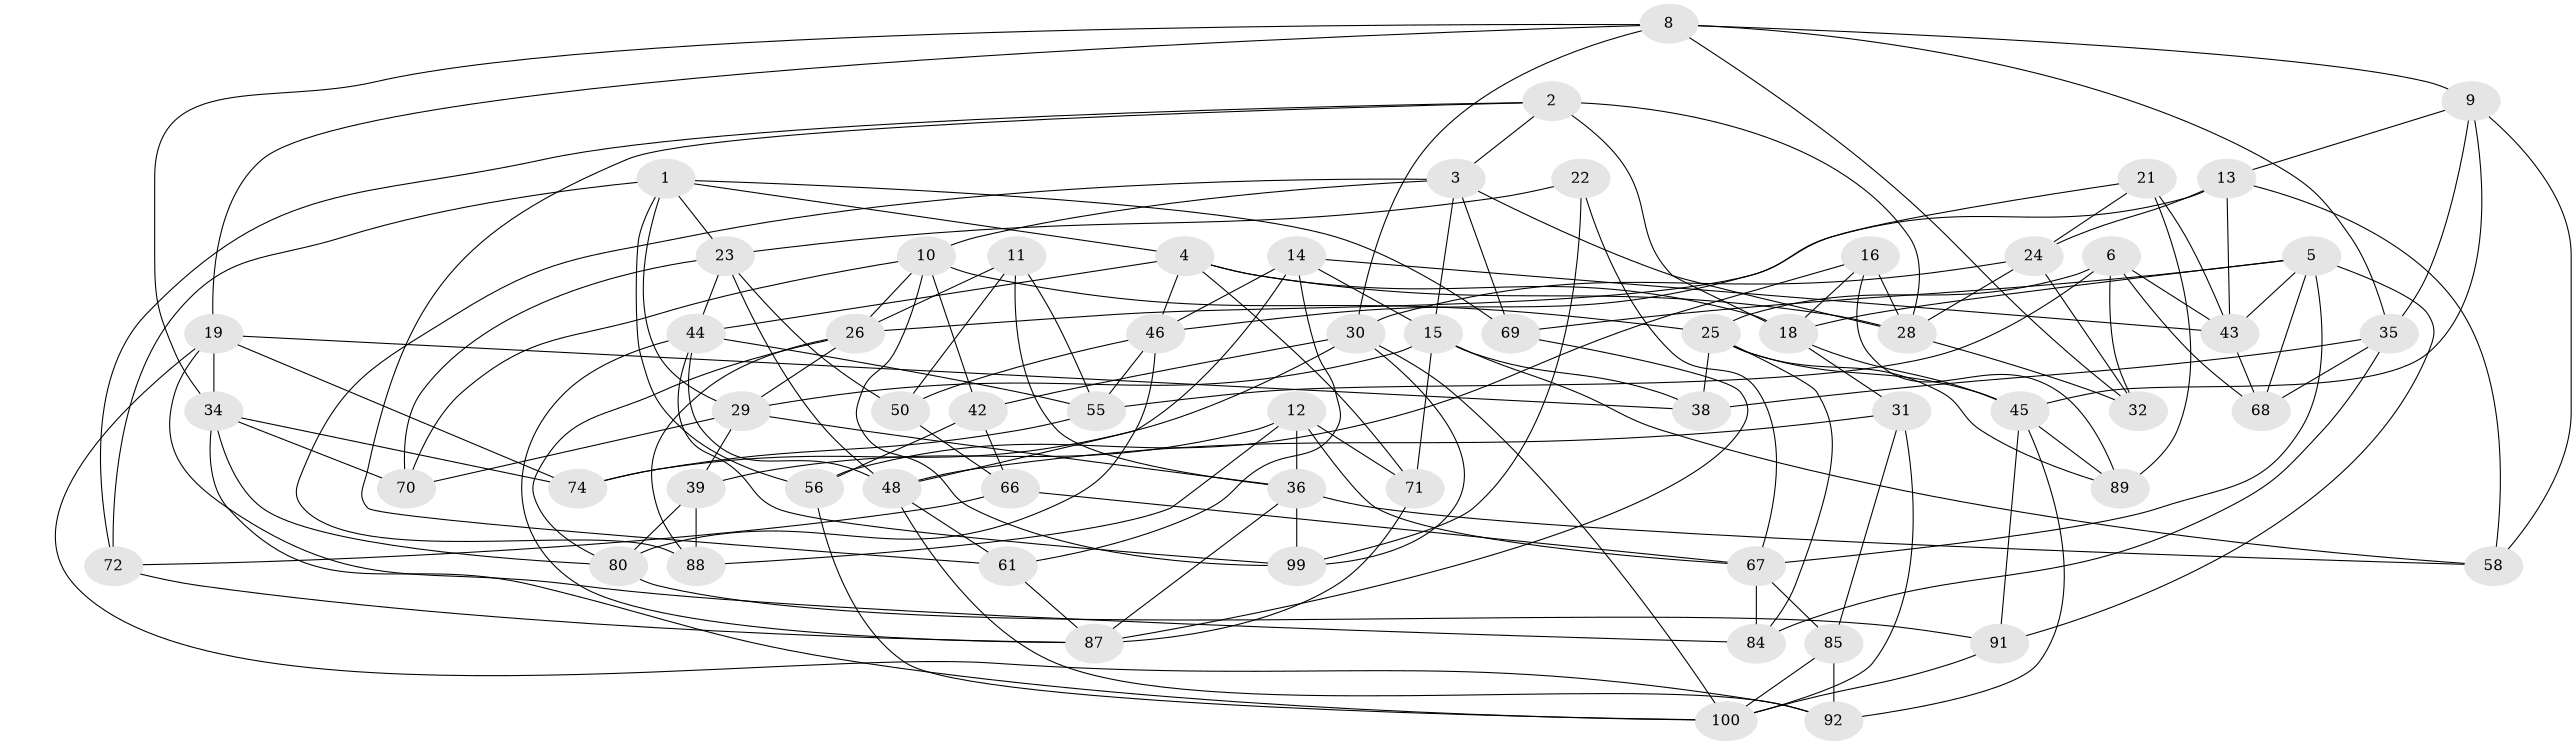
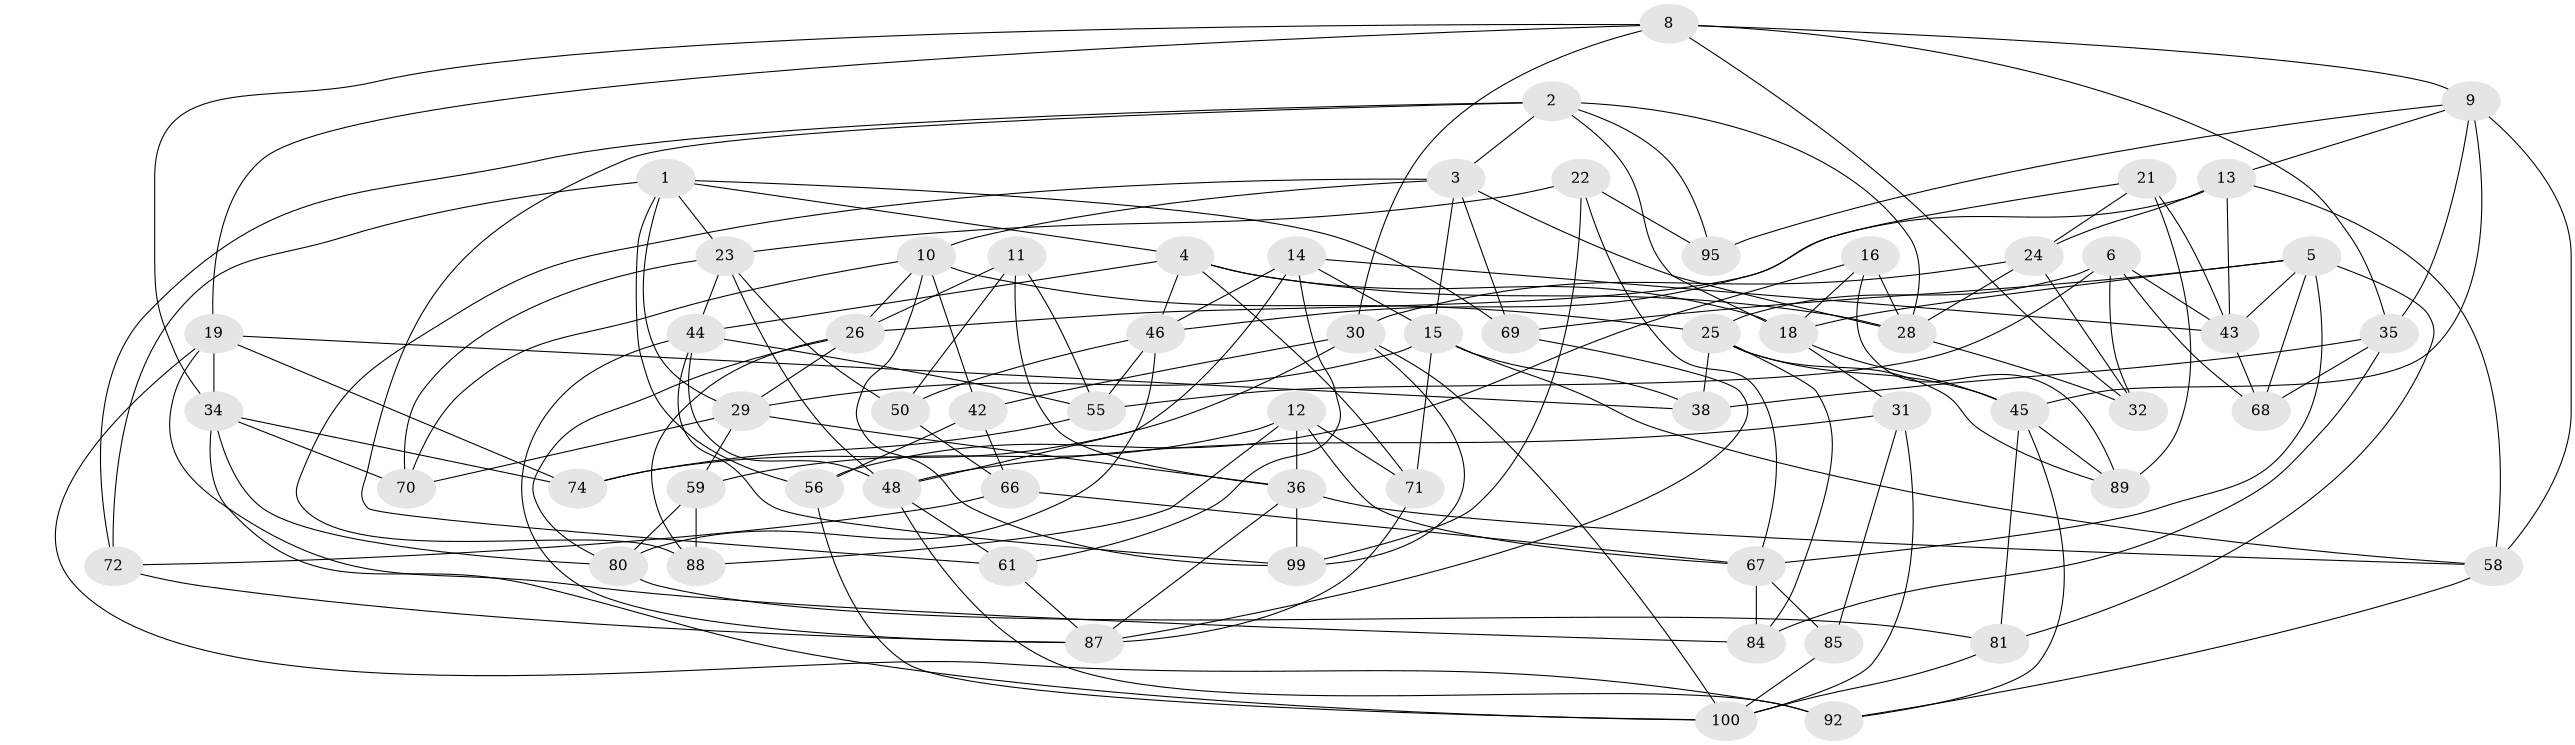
  graph {
    node [color=gray90 style=filled]
    1 [super="+91"]
    n2 [label=4 super="+52"]
    23 [super="+37"]
    29 [super="+90"]
    56
    69
    72
    18 [super="+20"]
    28 [super="+40"]
    44 [super="+65"]
    46 [super="+59"]
    71
    70
    50
    48 [super="+96"]
    36 [super="+75"]
-   39 [super="+86"]
+   39 [super="+86" label=59]
    100 [super="+102"]
    87 [super="+98"]
    2 [super="+4"]
    3 [super="+78"]
    61
+   95
    10 [super="+49"]
    15 [super="+47"]
    88
    45 [super="+51"]
    31
    32
    25 [super="+77"]
    26 [super="+60"]
    42
    99 [super="+101"]
    58
    38
    5 [super="+63"]
    43 [super="+97"]
    67 [super="+76"]
    68 [super="+93"]
-   81 [label=91]
+   81
    84
    85
    6 [super="+73"]
    55 [super="+79"]
    89
    74
    80
    8 [super="+27"]
    9 [super="+41"]
    19 [super="+33"]
    30 [super="+53"]
    34 [super="+82"]
    35 [super="+83"]
    13 [super="+57"]
    92
    24 [super="+94"]
    66
    11
    12 [super="+64"]
    14 [super="+62"]
    16 [super="+54"]
    21
    22
    1 -- n2
    1 -- 23
    1 -- 29
    1 -- 56
    1 -- 69
    1 -- 72
    n2 -- 18
    n2 -- 28
    n2 -- 44
    n2 -- 46
    n2 -- 71
    23 -- 44
    23 -- 70
    23 -- 50
    23 -- 48
    29 -- 70
    29 -- 36
    29 -- 39
    56 -- 100
    69 -- 87
    72 -- 87
    18 -- 45
    18 -- 31
    28 -- 32
    44 -- 48
    44 -- 87
    44 -- 99
    44 -- 55
    46 -- 50
    46 -- 55
    46 -- 80
    71 -- 87
    50 -- 66
    48 -- 61
    48 -- 92
    36 -- 87
    36 -- 99
    36 -- 58
    39 -- 88
    39 -- 80
    2 -- 72
    2 -- 18
    2 -- 28
    2 -- 3
    2 -- 61
+   2 -- 95
    3 -- 69
    3 -- 28
    3 -- 10
    3 -- 15
    3 -- 88
    61 -- 87
    10 -- 70
    10 -- 25
    10 -- 26
    10 -- 42
    10 -- 99
    15 -- 29
    15 -- 71
    15 -- 58
    15 -- 38
    45 -- 81
    45 -- 89
    45 -- 92
    31 -- 48
    31 -- 100
    31 -- 85
    25 -- 45
    25 -- 38
    25 -- 84
    25 -- 89
    26 -- 29
    26 -- 88
    26 -- 80
    42 -- 56
    42 -- 66
    5 -- 69
    5 -- 18
    5 -- 43
    5 -- 67
    5 -- 68
    5 -- 81
    43 -- 68
    67 -- 84
    67 -- 85
    81 -- 100
    85 -- 100
-   85 -- 92
+   58 -- 92
    6 -- 32
    6 -- 25
    6 -- 43
    6 -- 68
    6 -- 55 [weight=2]
    55 -- 74
    80 -- 81
    8 -- 32
    8 -- 9
    8 -- 19
    8 -- 30
    8 -- 34
    8 -- 35
+   9 -- 95
    9 -- 45
    9 -- 58
    9 -- 35
    9 -- 13
    19 -- 38
    19 -- 84
    19 -- 74
    19 -- 34
    19 -- 92
    30 -- 100
    30 -- 42
    30 -- 99
    30 -- 74
    34 -- 70
    34 -- 100
    34 -- 74
    34 -- 80
    35 -- 38
    35 -- 68
    35 -- 84
    13 -- 26
    13 -- 58
    13 -- 43
    13 -- 24 [weight=2]
    24 -- 28
    24 -- 32
    24 -- 30
    66 -- 72
    66 -- 67
    11 -- 50
    11 -- 36
    11 -- 26
    11 -- 55
    12 -- 71
    12 -- 36
    12 -- 39 [weight=2]
    12 -- 88
    12 -- 67
    14 -- 46
    14 -- 48
    14 -- 61
    14 -- 15
    14 -- 43
    16 -- 56
    16 -- 18
    16 -- 28
    16 -- 89
    21 -- 46
    21 -- 43
    21 -- 89
    21 -- 24
    22 -- 23
+   22 -- 95
    22 -- 99
    22 -- 67
  }
